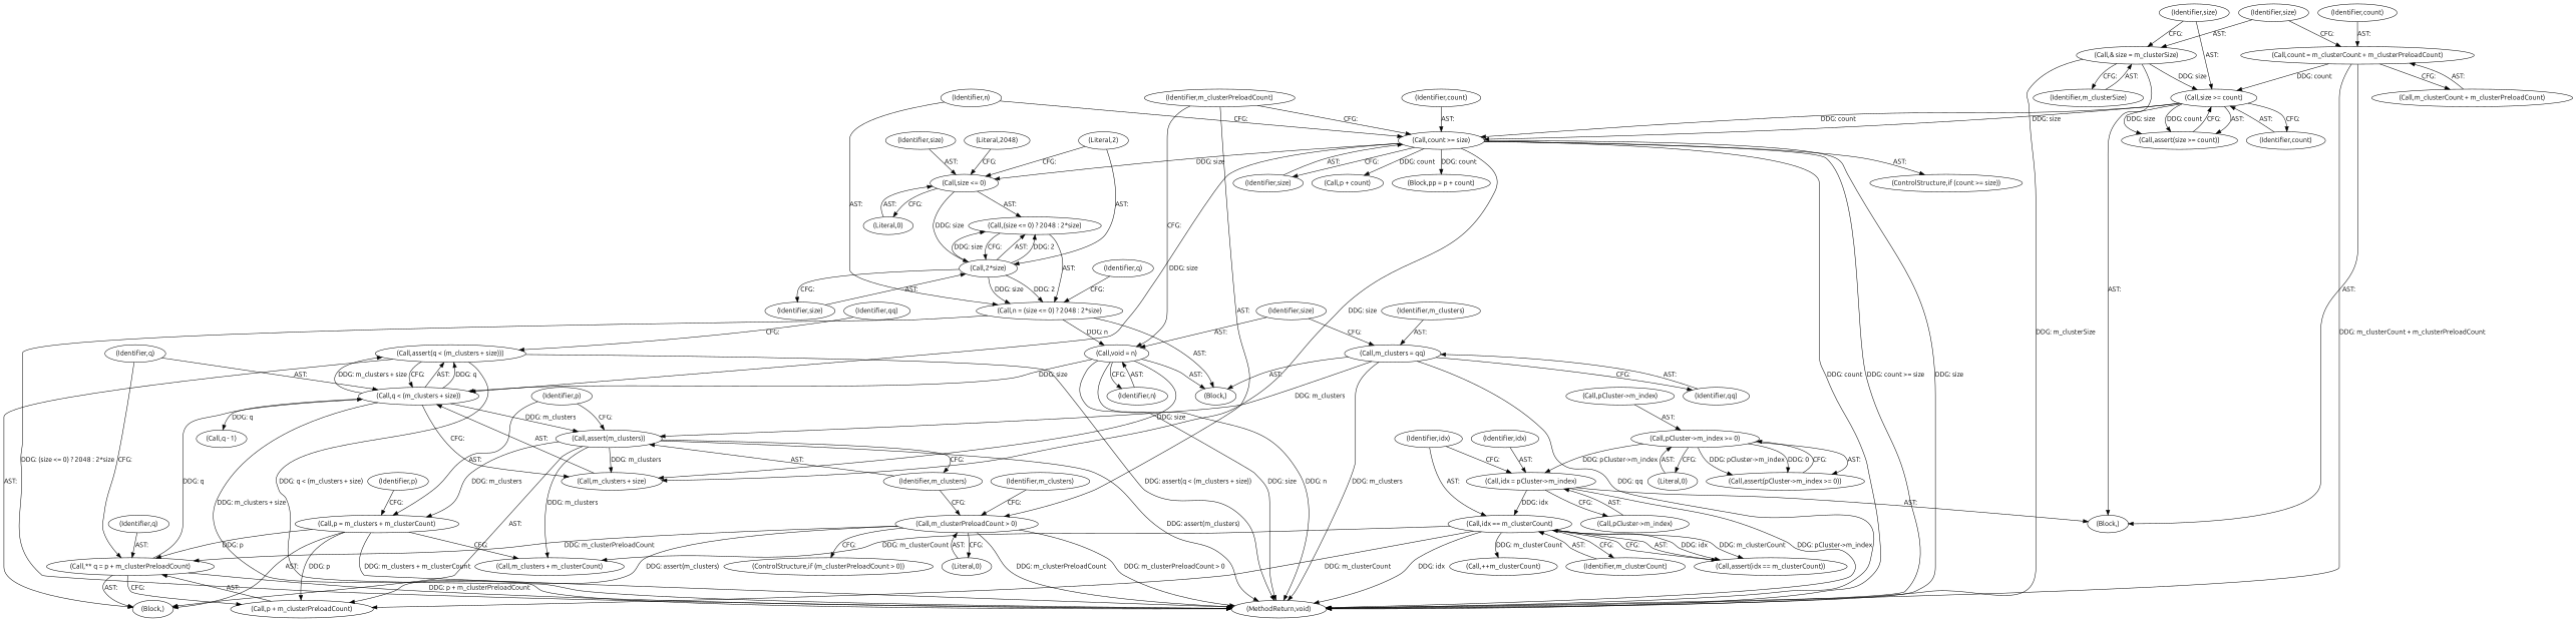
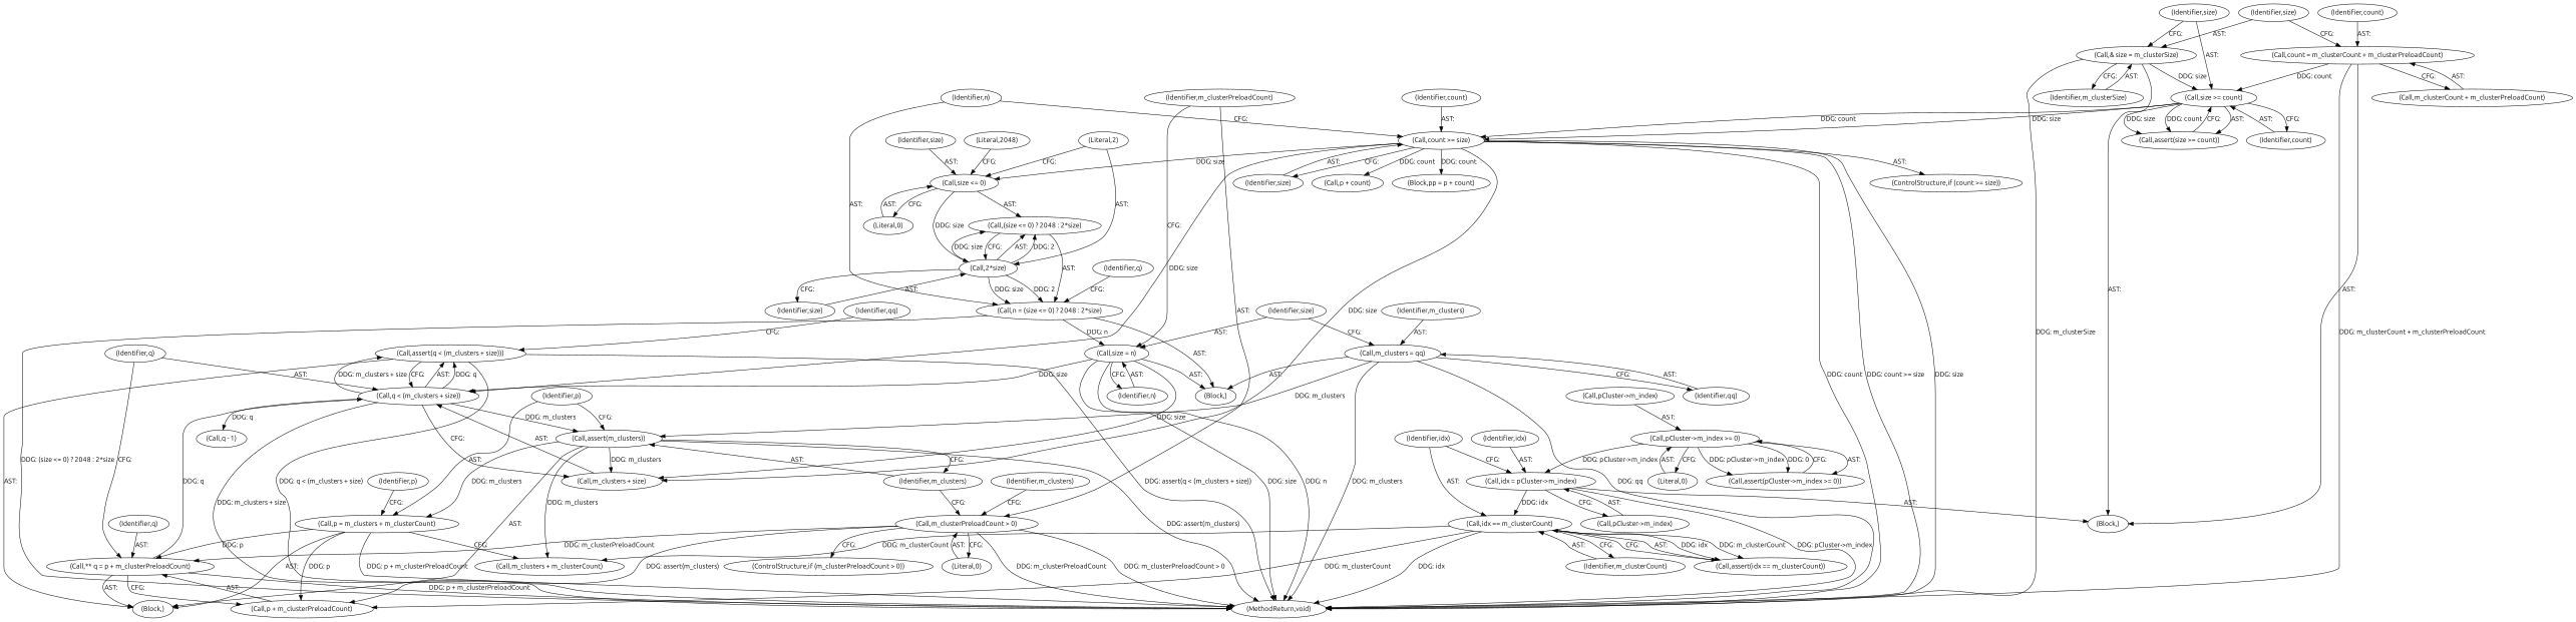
  digraph {
    fontname=Ubuntu
    node [fontname=Ubuntu]
    edge [fontname=Ubuntu]
    n1 [label="(Call,assert(q < (m_clusters + size)))"]
    n2 [label="(Call,q < (m_clusters + size))"]
    n3 [label="(MethodReturn,void)"]
    n4 [label="(Block,)"]
    n5 [label="(Call,m_clusters + size)"]
    n6 [label="(Call,q - 1)"]
    n7 [label="(Call,assert(m_clusters))"]
    n8 [label="(Call,** q = p + m_clusterPreloadCount)"]
    n9 [label="(Call,p + m_clusterPreloadCount)"]
    n10 [label="(Call,p = m_clusters + m_clusterCount)"]
    n11 [label="(Call,m_clusters + m_clusterCount)"]
    n12 [label="(Identifier,m_clusters)"]
    n13 [label="(Call,m_clusterPreloadCount > 0)"]
    n14 [label="(Call,m_clusters = qq)"]
    n15 [label="(Identifier,qq)"]
    n16 [label="(Block,)"]
    n17 [label="(Call,idx == m_clusterCount)"]
-   n18 [label="(Call,++m_clusterCount)"]
    n19 [label="(Identifier,m_clusterCount)"]
    n20 [label="(Call,assert(idx == m_clusterCount))"]
    n21 [label="(Call,idx = pCluster->m_index)"]
    n22 [label="(Call,pCluster->m_index)"]
    n23 [label="(Block,)"]
    n24 [label="(Call,pCluster->m_index >= 0)"]
    n25 [label="(Literal,0)"]
    n26 [label="(Call,assert(pCluster->m_index >= 0))"]
    n27 [label="(Literal,0)"]
    n28 [label="(ControlStructure,if (m_clusterPreloadCount > 0))"]
-   n29 [label="(Call,void = n)"]
+   n29 [label="(Call,size = n)"]
    n30 [label="(Identifier,n)"]
    n31 [label="(Call,n = (size <= 0) ? 2048 : 2*size)"]
    n32 [label="(Call,(size <= 0) ? 2048 : 2*size)"]
    n33 [label="(Call,2*size)"]
    n34 [label="(Identifier,size)"]
    n35 [label="(Call,size <= 0)"]
    n36 [label="(Literal,0)"]
    n37 [label="(Call,count >= size)"]
    n38 [label="(ControlStructure,if (count >= size))"]
    n39 [label="(Identifier,size)"]
    n40 [label="(Call,p + count)"]
    n41 [label="(Block,pp = p + count)"]
    n42 [label="(Call,size >= count)"]
    n43 [label="(Call,assert(size >= count))"]
    n44 [label="(Identifier,count)"]
    n45 [label="(Call,& size = m_clusterSize)"]
    n46 [label="(Identifier,m_clusterSize)"]
    n47 [label="(Call,count = m_clusterCount + m_clusterPreloadCount)"]
    n48 [label="(Call,m_clusterCount + m_clusterPreloadCount)"]
    n49 [label="(Identifier,m_clusterPreloadCount)"]
    n50 [label="(Identifier,m_clusters)"]
    n51 [label="(Identifier,size)"]
    n52 [label="(Identifier,p)"]
    n53 [label="(Identifier,p)"]
    n54 [label="(Identifier,n)"]
    n55 [label="(Identifier,idx)"]
    n56 [label="(Identifier,q)"]
    n57 [label="(Call,pCluster->m_index)"]
    n58 [label="(Identifier,size)"]
    n59 [label="(Literal,2)"]
    n60 [label="(Identifier,idx)"]
    n61 [label="(Identifier,m_clusters)"]
    n62 [label="(Identifier,count)"]
    n63 [label="(Identifier,qq)"]
    n64 [label="(Identifier,q)"]
    n65 [label="(Literal,2048)"]
    n66 [label="(Identifier,size)"]
    n67 [label="(Identifier,q)"]
    n68 [label="(Identifier,count)"]
    n69 [label="(Identifier,size)"]
    n1 -> n2 [label="CFG: "]
    n1 -> n3 [label="DDG: q < (m_clusters + size)"]
    n1 -> n3 [label="DDG: assert(q < (m_clusters + size))"]
    n1 -> n4 [label="AST: "]
    n2 -> n1 [label="AST: "]
    n2 -> n1 [label="DDG: q"]
    n2 -> n1 [label="DDG: m_clusters + size"]
    n2 -> n3 [label="DDG: m_clusters + size"]
    n2 -> n5 [label="CFG: "]
    n2 -> n6 [label="DDG: q"]
    n2 -> n7 [label="DDG: m_clusters"]
    n5 -> n2 [label="AST: "]
    n7 -> n3 [label="DDG: assert(m_clusters)"]
    n7 -> n4 [label="AST: "]
    n7 -> n5 [label="DDG: m_clusters"]
    n7 -> n10 [label="DDG: m_clusters"]
    n7 -> n11 [label="DDG: m_clusters"]
    n7 -> n12 [label="CFG: "]
    n8 -> n2 [label="DDG: q"]
    n8 -> n3 [label="DDG: p + m_clusterPreloadCount"]
    n8 -> n4 [label="AST: "]
    n8 -> n9 [label="CFG: "]
    n9 -> n8 [label="AST: "]
-   n10 -> n3 [label="DDG: m_clusters + m_clusterCount"]
+   n10 -> n3 [label="DDG: p + m_clusterPreloadCount"]
    n10 -> n4 [label="AST: "]
    n10 -> n8 [label="DDG: p"]
    n10 -> n9 [label="DDG: p"]
    n10 -> n11 [label="CFG: "]
    n12 -> n7 [label="AST: "]
    n12 -> n13 [label="CFG: "]
    n13 -> n3 [label="DDG: m_clusterPreloadCount"]
    n13 -> n3 [label="DDG: m_clusterPreloadCount > 0"]
    n13 -> n8 [label="DDG: m_clusterPreloadCount"]
    n13 -> n9 [label="DDG: assert(m_clusters)"]
    n13 -> n27 [label="CFG: "]
    n13 -> n28 [label="CFG: "]
    n14 -> n3 [label="DDG: qq"]
    n14 -> n3 [label="DDG: m_clusters"]
    n14 -> n7 [label="DDG: m_clusters"]
    n14 -> n15 [label="CFG: "]
    n14 -> n16 [label="AST: "]
    n15 -> n14 [label="AST: "]
    n17 -> n3 [label="DDG: idx"]
    n17 -> n9 [label="DDG: m_clusterCount"]
    n17 -> n11 [label="DDG: m_clusterCount"]
-   n17 -> n18 [label="DDG: m_clusterCount"]
    n17 -> n19 [label="CFG: "]
    n17 -> n20 [label="AST: "]
    n17 -> n20 [label="DDG: idx"]
    n17 -> n20 [label="DDG: m_clusterCount"]
    n19 -> n17 [label="AST: "]
    n20 -> n17 [label="CFG: "]
    n21 -> n3 [label="DDG: pCluster->m_index"]
    n21 -> n17 [label="DDG: idx"]
    n21 -> n22 [label="CFG: "]
    n21 -> n23 [label="AST: "]
    n22 -> n21 [label="AST: "]
    n24 -> n21 [label="DDG: pCluster->m_index"]
    n24 -> n25 [label="CFG: "]
    n24 -> n26 [label="AST: "]
    n24 -> n26 [label="DDG: pCluster->m_index"]
    n24 -> n26 [label="DDG: 0"]
    n25 -> n24 [label="AST: "]
    n26 -> n24 [label="CFG: "]
    n27 -> n13 [label="AST: "]
    n29 -> n2 [label="DDG: size"]
    n29 -> n3 [label="DDG: size"]
    n29 -> n3 [label="DDG: n"]
    n29 -> n5 [label="DDG: size"]
    n29 -> n16 [label="AST: "]
    n29 -> n30 [label="CFG: "]
    n30 -> n29 [label="AST: "]
    n31 -> n3 [label="DDG: (size <= 0) ? 2048 : 2*size"]
    n31 -> n16 [label="AST: "]
    n31 -> n29 [label="DDG: n"]
    n32 -> n31 [label="AST: "]
    n32 -> n33 [label="CFG: "]
    n33 -> n31 [label="DDG: 2"]
    n33 -> n31 [label="DDG: size"]
    n33 -> n32 [label="AST: "]
    n33 -> n32 [label="DDG: 2"]
    n33 -> n32 [label="DDG: size"]
    n33 -> n34 [label="CFG: "]
    n34 -> n33 [label="AST: "]
    n35 -> n32 [label="AST: "]
    n35 -> n33 [label="DDG: size"]
    n35 -> n36 [label="CFG: "]
    n36 -> n35 [label="AST: "]
    n37 -> n2 [label="DDG: size"]
    n37 -> n3 [label="DDG: count >= size"]
    n37 -> n3 [label="DDG: size"]
    n37 -> n3 [label="DDG: count"]
    n37 -> n5 [label="DDG: size"]
    n37 -> n35 [label="DDG: size"]
    n37 -> n38 [label="AST: "]
    n37 -> n39 [label="CFG: "]
    n37 -> n40 [label="DDG: count"]
    n37 -> n41 [label="DDG: count"]
    n39 -> n37 [label="AST: "]
    n42 -> n37 [label="DDG: count"]
    n42 -> n37 [label="DDG: size"]
    n42 -> n43 [label="AST: "]
    n42 -> n43 [label="DDG: size"]
    n42 -> n43 [label="DDG: count"]
    n42 -> n44 [label="CFG: "]
    n43 -> n42 [label="CFG: "]
    n44 -> n42 [label="AST: "]
    n45 -> n3 [label="DDG: m_clusterSize"]
    n45 -> n23 [label="AST: "]
    n45 -> n42 [label="DDG: size"]
    n45 -> n46 [label="CFG: "]
    n46 -> n45 [label="AST: "]
    n47 -> n3 [label="DDG: m_clusterCount + m_clusterPreloadCount"]
    n47 -> n23 [label="AST: "]
    n47 -> n42 [label="DDG: count"]
    n47 -> n48 [label="CFG: "]
    n48 -> n47 [label="AST: "]
    n49 -> n13 [label="AST: "]
    n49 -> n29 [label="CFG: "]
-   n49 -> n37 [label="CFG: "]
    n50 -> n13 [label="CFG: "]
    n51 -> n45 [label="AST: "]
    n51 -> n47 [label="CFG: "]
    n52 -> n10 [label="CFG: "]
    n53 -> n7 [label="CFG: "]
    n53 -> n10 [label="AST: "]
    n54 -> n31 [label="AST: "]
    n54 -> n37 [label="CFG: "]
    n55 -> n21 [label="AST: "]
    n56 -> n2 [label="AST: "]
    n56 -> n8 [label="CFG: "]
    n57 -> n24 [label="AST: "]
    n58 -> n14 [label="CFG: "]
    n58 -> n29 [label="AST: "]
    n59 -> n33 [label="AST: "]
    n59 -> n35 [label="CFG: "]
    n60 -> n17 [label="AST: "]
    n60 -> n21 [label="CFG: "]
    n61 -> n14 [label="AST: "]
    n62 -> n47 [label="AST: "]
    n63 -> n1 [label="CFG: "]
    n64 -> n31 [label="CFG: "]
    n65 -> n35 [label="CFG: "]
    n66 -> n35 [label="AST: "]
    n67 -> n8 [label="AST: "]
    n68 -> n37 [label="AST: "]
    n69 -> n42 [label="AST: "]
    n69 -> n45 [label="CFG: "]
  }
